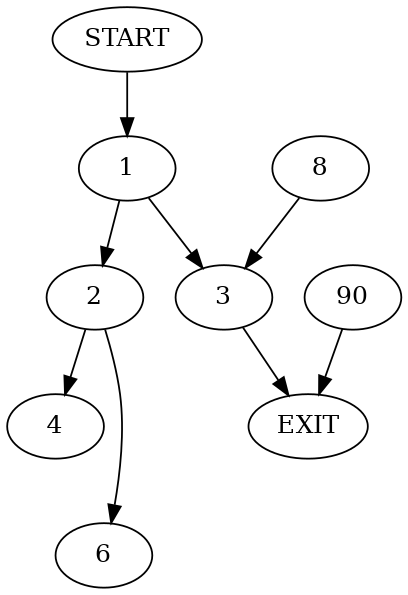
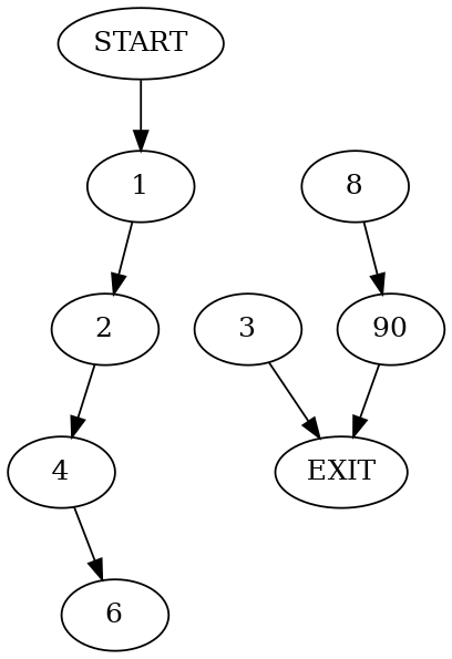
  digraph {
    n1 [label=START]
    1
    2
    3
    n5 [label=EXIT]
    4
    6
    n8 [label=90]
    8
    n1 -> 1
    1 -> 2
-   1 -> 3
    2 -> 4
    3 -> n5
-   2 -> 6
+   4 -> 6
    n8 -> n5
-   8 -> 3
+   8 -> n8
  }
